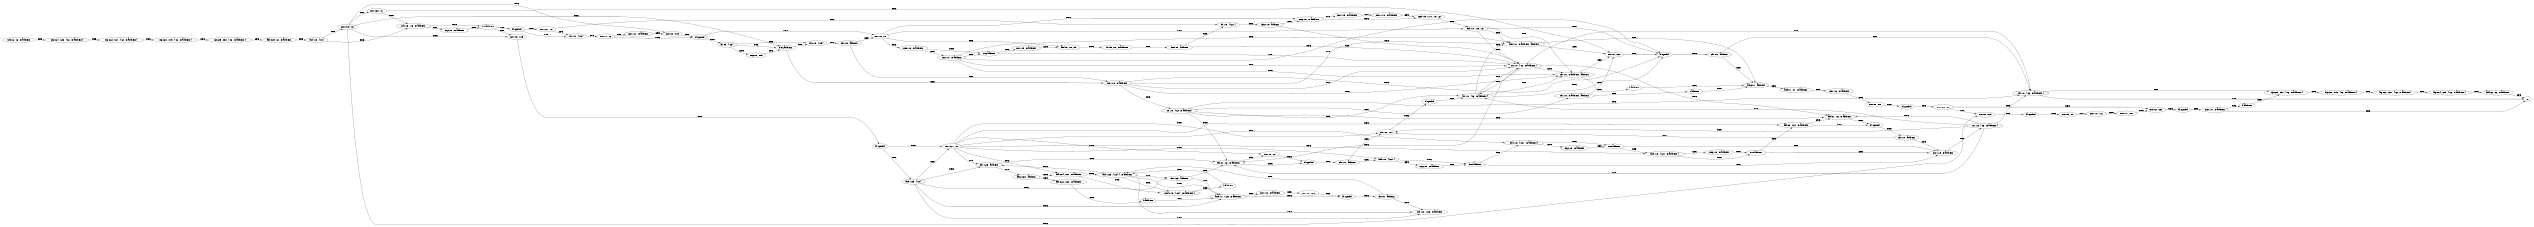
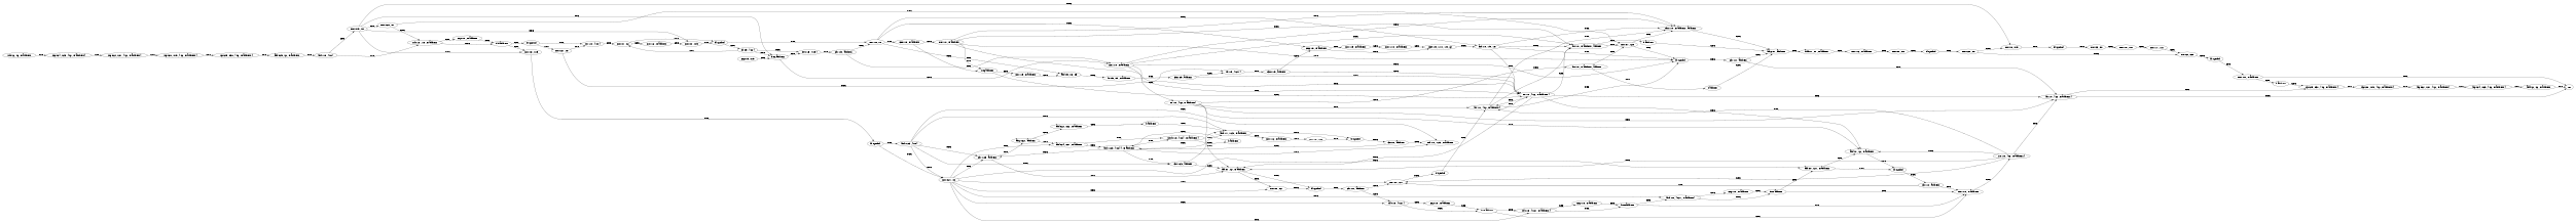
  digraph {
    rankdir=LR
    n1 [label="sub sp , sp , # address"]
    n2 [label="stp x24 , x23 , [ sp , # address ]"]
    n3 [label="stp x22 , x21 , [ sp , # address ]"]
    n4 [label="stp x20 , x19 , [ sp , # address ]"]
    n5 [label="stp x29 , x30 , [ sp , # address ]"]
    n6 [label="add x29 , sp , # address"]
    n7 [label="ldrb w8 , [ x0 ]"]
    n8 [label="mov x19 , x0"]
    n9 [label="sub w8 , w8 , # address"]
    n10 [label="mov x20 , x1"]
    n11 [label="mov x0 , x19"]
    n12 [label="mov x0 , x19"]
    n13 [label="b.eq address"]
    n14 [label="mov x0 , x19"]
    n15 [label="cmp w8 , # address"]
    n16 [label="b.hi address"]
    n17 [label="mov x1 , x20"]
    n18 [label="bl symbol"]
    n19 [label="bl symbol"]
    n20 [label="ldrb w9 , [ x9 ]"]
    n21 [label="mov w0 , # address"]
    n22 [label="bl symbol"]
    n23 [label="bl symbol"]
    n24 [label="bl symbol"]
    n25 [label="mov x21 , x0"]
    n26 [label="str wzr , [ x0 ]"]
    n27 [label="ldrb w23 , [ x0 ]"]
    n28 [label="mov x21 , x0"]
    n29 [label="ldr w9 , [ x21 ]"]
    n30 [label="mov x1 , sp"]
    n31 [label="cbz w23 , address"]
    n32 [label="and w1 , w23 , # address"]
    n33 [label="sub w8 , w23 , # address"]
    n34 [label="cbz w23 , address"]
    n35 [label="mov x0 , x21"]
    n36 [label="mov x0 , x21"]
    n37 [label="ldrb w8 , [ x21 ]"]
    n38 [label="add x24 , x21 , # address"]
    n39 [label="ldrb w8 , [ x21 , # address ]"]
    n40 [label="ldrb w8 , [ x21 , # address ]"]
    n41 [label="add x0 , x21 , # address"]
    n42 [label="add x1 , sp , # address"]
    n43 [label="adrp x22 , address"]
    n44 [label="mov w2 , # address"]
    n45 [label="bl symbol"]
    n46 [label="bl symbol"]
    n47 [label="bl symbol"]
    n48 [label="cmp w8 , # address"]
    n49 [label="b.ne address"]
    n50 [label="ldrb w23 , [ x24 ] , # address"]
    n51 [label="sturb w8 , [ x24 , #- address ]"]
    n52 [label="cmp w8 , # address"]
    n53 [label="b.ne address"]
    n54 [label="cmp w8 , # address"]
    n55 [label="b.ne address"]
    n56 [label="add x1 , sp , # address"]
    n57 [label="bl symbol"]
    n58 [label="add x22 , x22 , # address"]
    n59 [label="cbz w0 , address"]
    n60 [label="cbnz w9 , address"]
    n61 [label="mov w2 , # address"]
    n62 [label="ldr x9 , [ sp ]"]
    n63 [label="mov x8 , x0"]
    n64 [label="cmp x9 , x19"]
    n65 [label="cmn w8 , # address"]
    n66 [label="add x9 , x8 , x9"]
    n67 [label="cmp w8 , # address"]
    n68 [label="and w0 , w9 , w8"]
    n69 [label="cbz w9 , address"]
    n70 [label="str w0 , [ sp , # address ]"]
    n71 [label="tbnz w0 , # address , address"]
    n72 [label="str w0 , [ sp , # address ]"]
    n73 [label="tbz w0 , # address , address"]
    n74 [label="tbz w0 , # address , address"]
    n75 [label="ldr w0 , [ sp , # address ]"]
    n76 [label="ldr w0 , [ sp , # address ]"]
    n77 [label="adrp x1 , address"]
    n78 [label="cbz w0 , address"]
    n79 [label="b address"]
    n80 [label="mov w8 , # address"]
    n81 [label="b address"]
    n82 [label="b address"]
    n83 [label="mov x0 , x22"]
    n84 [label="cbz x0 , address"]
    n85 [label="b address"]
    n86 [label="ldp x29 , x30 , [ sp , # address ]"]
    n87 [label=ret]
    n88 [label="add x1 , x1 , # address"]
    n89 [label="mov w0 , # address"]
    n90 [label="b.eq address"]
    n91 [label="lsr x9 , x9 , # address"]
    n92 [label="mov w9 , # address"]
    n93 [label="csel w9 , w10 , w9 , gt"]
    n94 [label="mov w2 , # address"]
    n95 [label="str w8 , [ sp , # address ]"]
    n96 [label="ldp x20 , x19 , [ sp , # address ]"]
    n97 [label="mov w9 , # address"]
    n98 [label="mov x0 , xzr"]
    n99 [label="bl symbol"]
    n100 [label="mov x20 , x0"]
    n101 [label="mov x2 , x20"]
    n102 [label="bl symbol"]
    n103 [label="mov x3 , x0"]
    n104 [label="mov w0 , wzr"]
    n105 [label="mov w1 , wzr"]
    n106 [label="mov w0 , # address"]
    n107 [label="b address"]
    n108 [label="ldp x22 , x21 , [ sp , # address ]"]
    n109 [label="cbnz x9 , address"]
    n110 [label="ldp x24 , x23 , [ sp , # address ]"]
    n111 [label="add sp , sp , # address"]
    n112 [label="cbz w0 , address"]
    n113 [label="mov w10 , # address"]
    n1 -> n2 [label=CFG]
    n2 -> n3 [label=CFG]
    n3 -> n4 [label=CFG]
    n4 -> n5 [label=CFG]
    n5 -> n6 [label=CFG]
    n6 -> n7 [label=CFG]
    n7 -> n8 [label=CFG]
    n7 -> n9 [label=DFG]
    n8 -> n10 [label=CFG]
    n8 -> n11 [label=DFG]
    n8 -> n12 [label=DFG]
    n8 -> n13 [label=DFG]
    n8 -> n14 [label=DFG]
    n9 -> n15 [label=CFG]
    n9 -> n16 [label=DFG]
    n10 -> n9 [label=CFG]
    n10 -> n17 [label=DFG]
    n11 -> n18 [label=DFG]
    n12 -> n19 [label=DFG]
    n13 -> n20 [label=CFG]
    n13 -> n21 [label=CFG]
    n14 -> n22 [label=DFG]
    n15 -> n16 [label=CFG]
    n16 -> n11 [label=CFG]
    n16 -> n24 [label=CFG]
    n17 -> n23 [label=DFG]
    n18 -> n27 [label=DFG]
    n18 -> n28 [label=DFG]
    n19 -> n62 [label=CFG]
    n19 -> n63 [label=DFG]
    n20 -> n69 [label=DFG]
    n21 -> n23 [label=DFG]
    n21 -> n70 [label=CFG]
    n21 -> n71 [label=DFG]
    n21 -> n72 [label=DFG]
    n21 -> n73 [label=DFG]
    n22 -> n103 [label=DFG]
    n23 -> n78 [label=DFG]
    n24 -> n25 [label=DFG]
    n24 -> n26 [label=DFG]
    n25 -> n26 [label=CFG]
    n25 -> n29 [label=DFG]
    n26 -> n30 [label=CFG]
    n27 -> n28 [label=CFG]
    n27 -> n31 [label=DFG]
    n27 -> n32 [label=DFG]
    n27 -> n33 [label=DFG]
    n27 -> n34 [label=DFG]
    n28 -> n31 [label=CFG]
    n28 -> n35 [label=DFG]
    n28 -> n36 [label=DFG]
    n28 -> n37 [label=DFG]
    n28 -> n38 [label=DFG]
    n28 -> n39 [label=DFG]
    n28 -> n40 [label=DFG]
    n28 -> n41 [label=DFG]
    n29 -> n60 [label=DFG]
    n30 -> n19 [label=DFG]
    n30 -> n61 [label=CFG]
    n31 -> n42 [label=CFG]
    n31 -> n43 [label=CFG]
    n32 -> n44 [label=CFG]
    n32 -> n45 [label=DFG]
    n34 -> n32 [label=CFG]
    n34 -> n42 [label=CFG]
    n35 -> n46 [label=DFG]
    n36 -> n47 [label=DFG]
    n37 -> n48 [label=CFG]
    n37 -> n49 [label=DFG]
    n38 -> n50 [label=DFG]
    n38 -> n51 [label=DFG]
    n39 -> n52 [label=CFG]
    n39 -> n53 [label=DFG]
    n40 -> n54 [label=CFG]
    n40 -> n55 [label=DFG]
    n41 -> n56 [label=CFG]
    n41 -> n57 [label=DFG]
    n42 -> n35 [label=CFG]
    n42 -> n46 [label=DFG]
    n43 -> n38 [label=CFG]
    n43 -> n58 [label=CFG]
    n44 -> n83 [label=CFG]
    n45 -> n84 [label=DFG]
    n46 -> n59 [label=DFG]
    n47 -> n75 [label=CFG]
    n48 -> n49 [label=CFG]
    n49 -> n39 [label=CFG]
    n49 -> n80 [label=CFG]
    n50 -> n31 [label=DFG]
    n50 -> n32 [label=DFG]
    n50 -> n33 [label=DFG]
    n50 -> n34 [label=DFG]
    n50 -> n51 [label=DFG]
    n51 -> n82 [label=CFG]
    n52 -> n53 [label=CFG]
    n53 -> n40 [label=CFG]
    n53 -> n80 [label=CFG]
    n54 -> n55 [label=CFG]
    n55 -> n41 [label=CFG]
    n55 -> n80 [label=CFG]
    n56 -> n57 [label=DFG]
    n57 -> n112 [label=DFG]
    n58 -> n81 [label=CFG]
    n59 -> n36 [label=CFG]
    n59 -> n37 [label=CFG]
    n60 -> n67 [label=CFG]
    n60 -> n72 [label=CFG]
    n61 -> n12 [label=CFG]
    n62 -> n13 [label=DFG]
    n62 -> n20 [label=DFG]
-   n62 -> n64 [label=CFG]
+   n62 -> n30 [label=CFG]
    n63 -> n65 [label=DFG]
    n63 -> n66 [label=DFG]
    n63 -> n67 [label=DFG]
    n63 -> n68 [label=DFG]
    n64 -> n13 [label=CFG]
    n65 -> n89 [label=CFG]
    n65 -> n90 [label=DFG]
    n66 -> n91 [label=DFG]
    n67 -> n92 [label=CFG]
    n67 -> n93 [label=DFG]
    n68 -> n23 [label=DFG]
    n68 -> n71 [label=DFG]
    n68 -> n72 [label=DFG]
    n68 -> n73 [label=DFG]
    n69 -> n21 [label=CFG]
    n69 -> n63 [label=CFG]
    n70 -> n42 [label=DFG]
    n70 -> n56 [label=DFG]
    n70 -> n74 [label=CFG]
    n70 -> n75 [label=DFG]
    n70 -> n76 [label=DFG]
-   n71 -> n17 [label=CFG]
+   n17 -> n71 [label=CFG]
    n71 -> n77 [label=CFG]
    n72 -> n42 [label=DFG]
    n72 -> n56 [label=DFG]
    n72 -> n73 [label=CFG]
    n72 -> n75 [label=DFG]
    n72 -> n76 [label=DFG]
    n73 -> n17 [label=CFG]
    n73 -> n79 [label=CFG]
    n74 -> n17 [label=CFG]
    n74 -> n85 [label=CFG]
    n75 -> n23 [label=DFG]
    n75 -> n71 [label=DFG]
    n75 -> n72 [label=DFG]
    n75 -> n73 [label=DFG]
    n76 -> n86 [label=CFG]
    n76 -> n87 [label=DFG]
    n77 -> n88 [label=CFG]
    n78 -> n76 [label=CFG]
    n78 -> n77 [label=CFG]
    n79 -> n77 [label=CFG]
    n80 -> n95 [label=CFG]
    n81 -> n32 [label=CFG]
    n82 -> n50 [label=CFG]
    n83 -> n45 [label=CFG]
    n84 -> n33 [label=CFG]
    n84 -> n50 [label=CFG]
    n85 -> n77 [label=CFG]
    n86 -> n96 [label=CFG]
    n88 -> n94 [label=CFG]
    n89 -> n23 [label=DFG]
    n89 -> n71 [label=DFG]
    n89 -> n72 [label=DFG]
    n89 -> n73 [label=DFG]
    n89 -> n90 [label=CFG]
    n90 -> n72 [label=CFG]
    n90 -> n97 [label=CFG]
    n91 -> n109 [label=DFG]
    n92 -> n113 [label=CFG]
    n93 -> n68 [label=DFG]
    n94 -> n98 [label=CFG]
    n95 -> n36 [label=CFG]
    n95 -> n42 [label=DFG]
    n95 -> n56 [label=DFG]
    n95 -> n75 [label=DFG]
    n95 -> n76 [label=DFG]
    n96 -> n108 [label=CFG]
    n97 -> n66 [label=CFG]
    n98 -> n99 [label=CFG]
    n99 -> n100 [label=DFG]
    n100 -> n14 [label=CFG]
    n100 -> n101 [label=DFG]
    n101 -> n102 [label=CFG]
    n102 -> n106 [label=CFG]
    n103 -> n104 [label=CFG]
    n104 -> n105 [label=CFG]
    n105 -> n101 [label=CFG]
    n106 -> n87 [label=DFG]
    n106 -> n107 [label=CFG]
    n107 -> n86 [label=CFG]
    n108 -> n110 [label=CFG]
    n109 -> n29 [label=CFG]
    n109 -> n72 [label=CFG]
    n110 -> n111 [label=CFG]
    n111 -> n87 [label=CFG]
    n112 -> n36 [label=CFG]
    n112 -> n80 [label=CFG]
    n113 -> n93 [label=CFG]
  }
